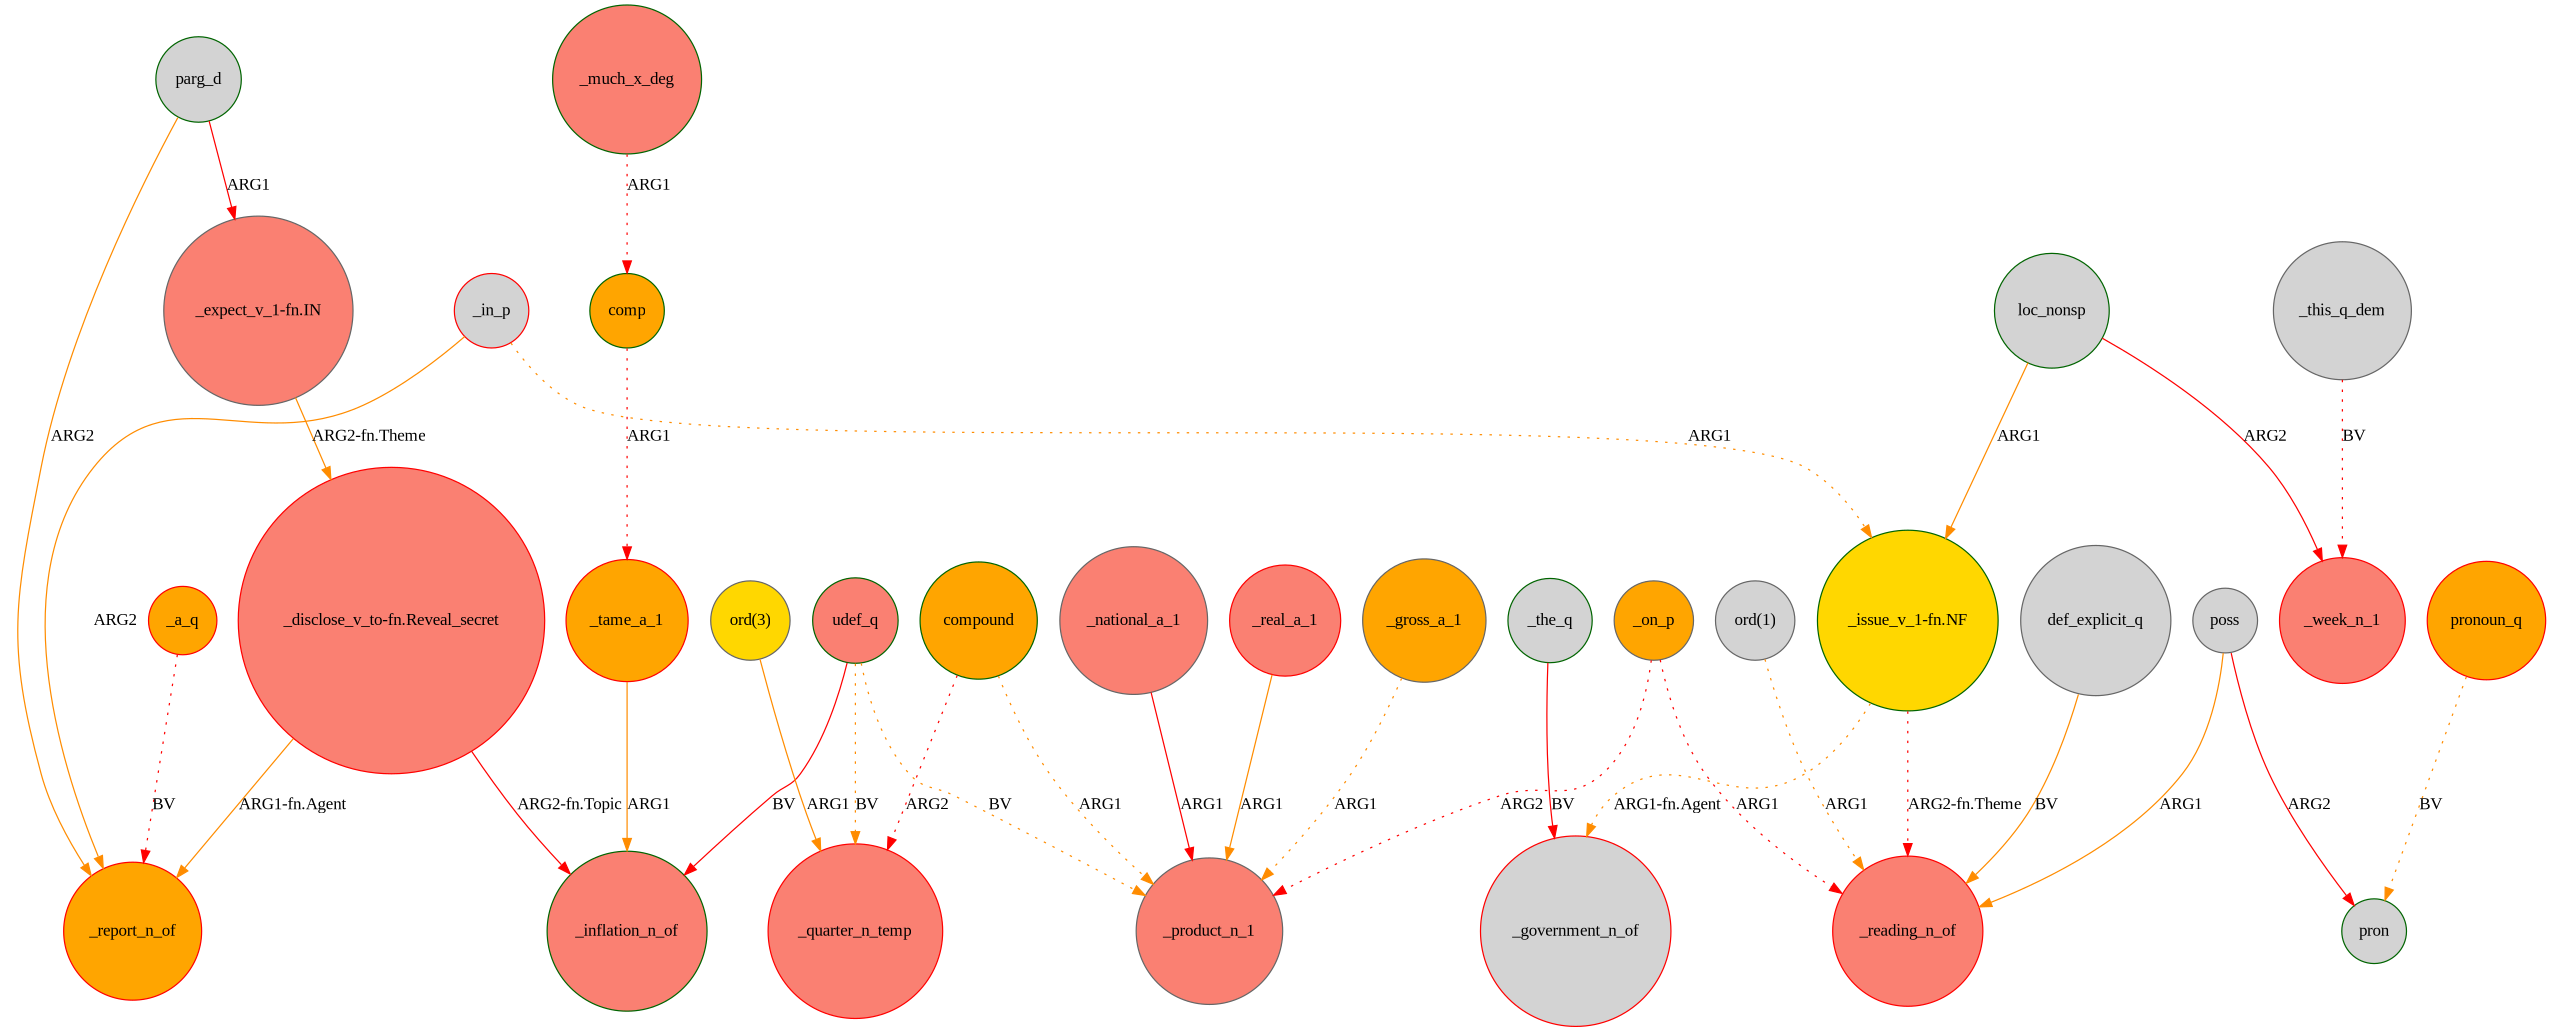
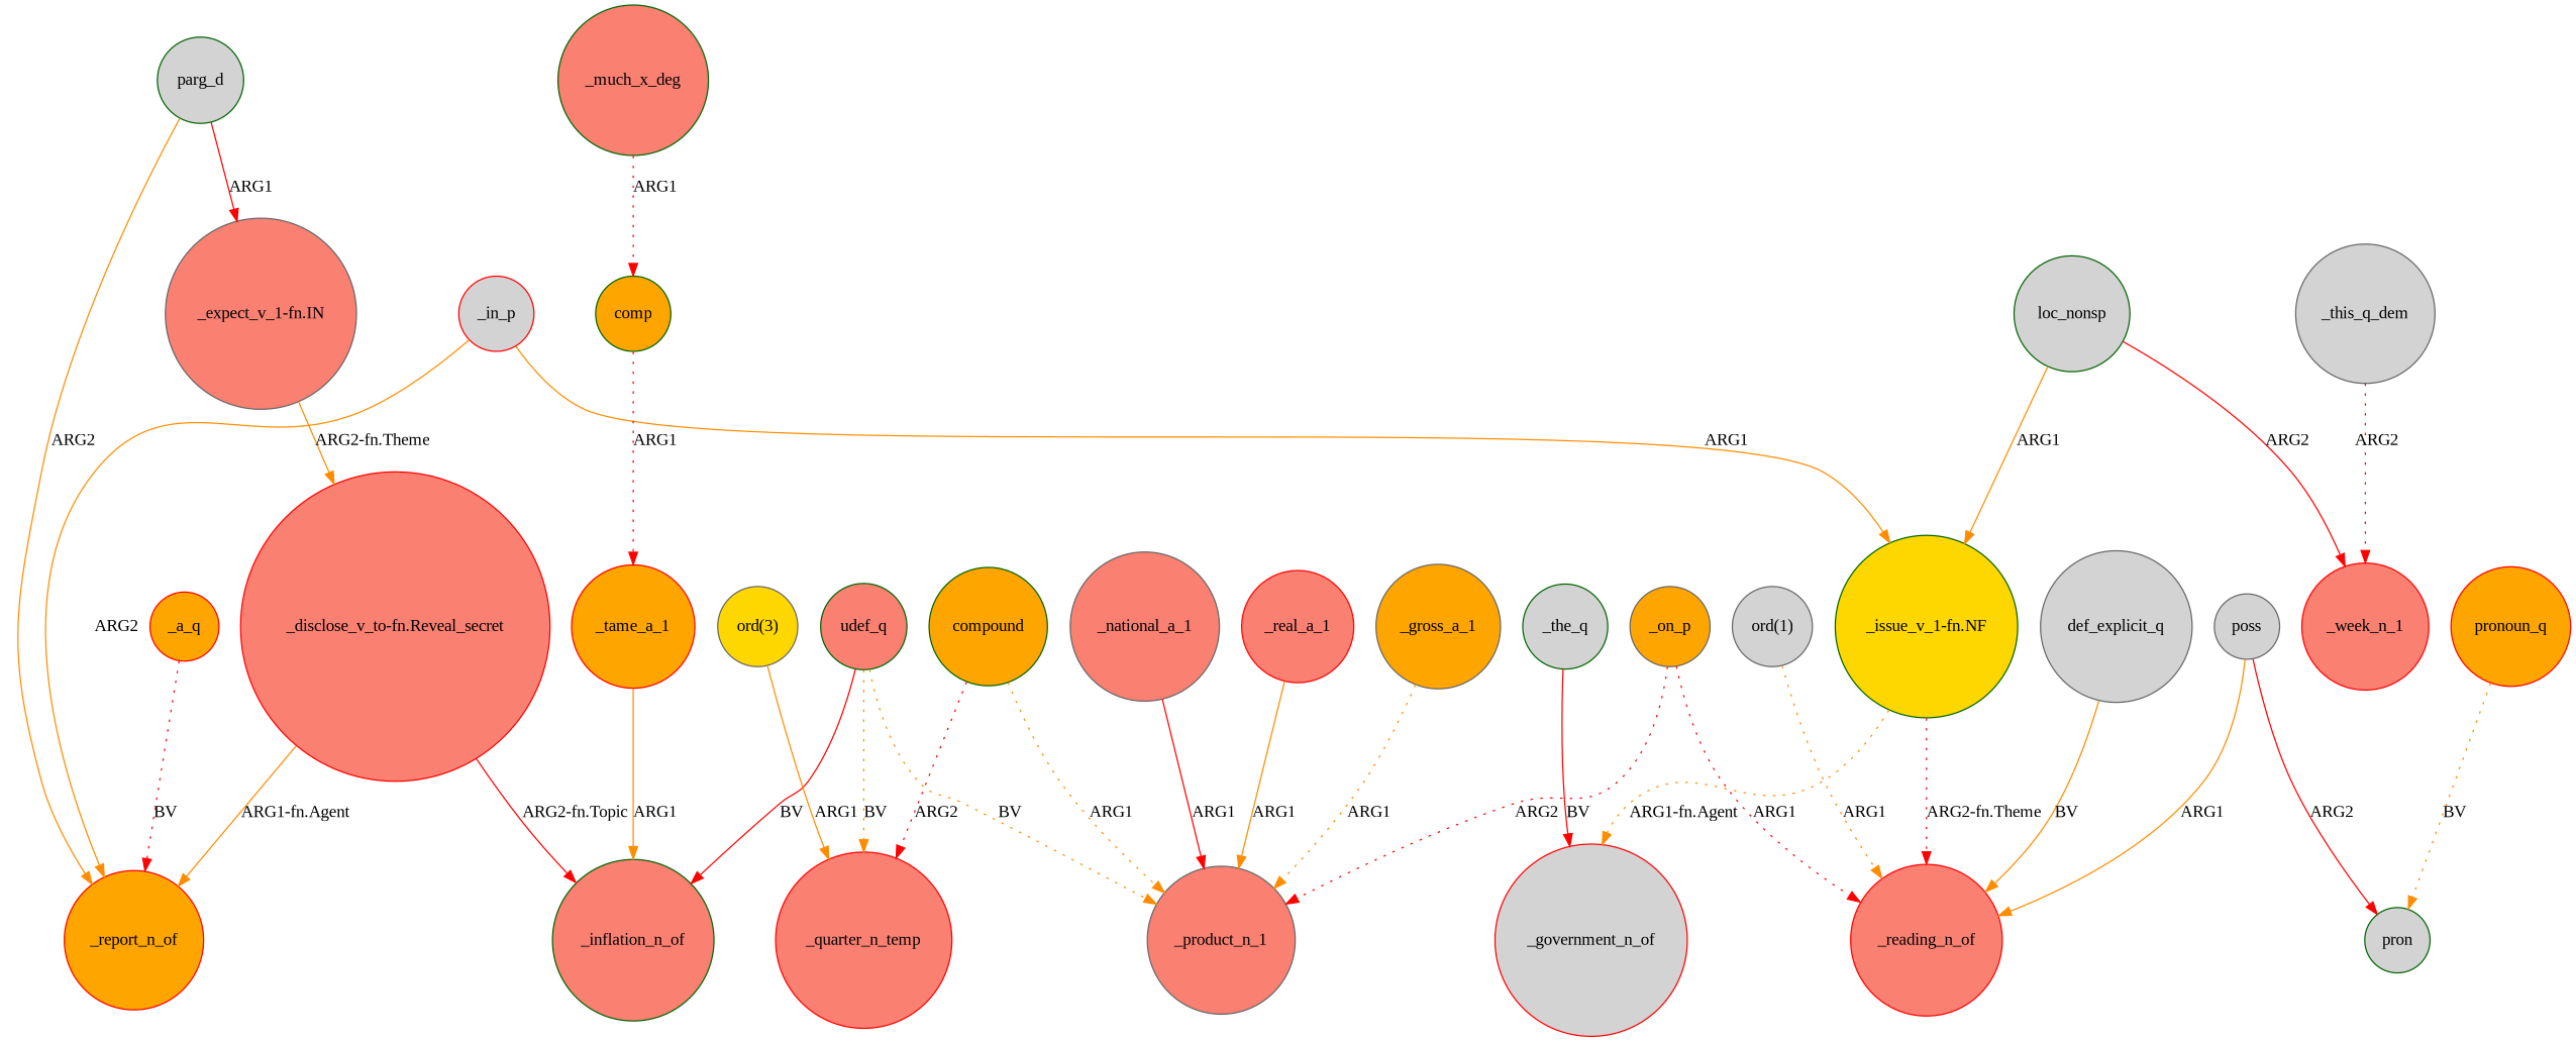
  digraph {
    fontname="Liberation Serif"
    node [color=red fillcolor=salmon fontname="Liberation Serif" shape=circle style=filled]
    edge [color=darkorange fontname="Liberation Serif" style=solid]
    _a_q [fillcolor=orange]
    _report_n_of [fillcolor=orange]
    "_issue_v_1-fn.NF" [color=darkgreen fillcolor=gold]
    loc_nonsp [color=darkgreen fillcolor=lightgrey]
    _week_n_1
    _government_n_of [fillcolor=lightgrey]
    _reading_n_of
    compound [color=darkgreen fillcolor=orange]
    _product_n_1 [color=gray40]
    _quarter_n_temp
    udef_q [color=darkgreen]
    _inflation_n_of [color=darkgreen]
    "_disclose_v_to-fn.Reveal_secret"
    poss [color=gray40 fillcolor=lightgrey]
    pron [color=darkgreen fillcolor=lightgrey]
    _in_p [fillcolor=lightgrey]
    _gross_a_1 [color=gray40 fillcolor=orange]
    def_explicit_q [color=gray40 fillcolor=lightgrey]
    _on_p [color=gray40 fillcolor=orange]
    comp [color=darkgreen fillcolor=orange]
    _tame_a_1 [fillcolor=orange]
    parg_d [color=darkgreen fillcolor=lightgrey]
    "_expect_v_1-fn.IN" [color=gray40]
    pronoun_q [fillcolor=orange]
    _this_q_dem [color=gray40 fillcolor=lightgrey]
    "ord(3)" [color=gray40 fillcolor=gold]
    _national_a_1 [color=gray40]
    "ord(1)" [color=gray40 fillcolor=lightgrey]
    _the_q [color=darkgreen fillcolor=lightgrey]
    _real_a_1
    _much_x_deg [color=darkgreen]
    _a_q -> _report_n_of [color=red label=BV style=dotted]
    "_issue_v_1-fn.NF" -> _government_n_of [label="ARG1-fn.Agent" style=dotted]
    "_issue_v_1-fn.NF" -> _reading_n_of [color=red label="ARG2-fn.Theme" style=dotted]
    loc_nonsp -> "_issue_v_1-fn.NF" [label=ARG1]
    loc_nonsp -> _week_n_1 [color=red label=ARG2]
    compound -> _product_n_1 [label=ARG1 style=dotted]
    compound -> _quarter_n_temp [color=red label=ARG2 style=dotted]
    udef_q -> _product_n_1 [label=BV style=dotted]
    udef_q -> _quarter_n_temp [label=BV style=dotted]
    udef_q -> _inflation_n_of [color=red label=BV]
    "_disclose_v_to-fn.Reveal_secret" -> _report_n_of [label="ARG1-fn.Agent"]
    "_disclose_v_to-fn.Reveal_secret" -> _inflation_n_of [color=red label="ARG2-fn.Topic"]
    poss -> _reading_n_of [label=ARG1]
    poss -> pron [color=red label=ARG2]
    _in_p -> _report_n_of [label=ARG2]
-   _in_p -> "_issue_v_1-fn.NF" [label=ARG1 style=dotted]
+   _in_p -> "_issue_v_1-fn.NF" [label=ARG1]
    _gross_a_1 -> _product_n_1 [label=ARG1 style=dotted]
    def_explicit_q -> _reading_n_of [label=BV]
    _on_p -> _reading_n_of [color=red label=ARG1 style=dotted]
    _on_p -> _product_n_1 [color=red label=ARG2 style=dotted]
    comp -> _tame_a_1 [color=red label=ARG1 style=dotted]
    _tame_a_1 -> _inflation_n_of [label=ARG1]
    parg_d -> _report_n_of [label=ARG2]
    parg_d -> "_expect_v_1-fn.IN" [color=red label=ARG1]
    "_expect_v_1-fn.IN" -> "_disclose_v_to-fn.Reveal_secret" [label="ARG2-fn.Theme"]
    pronoun_q -> pron [label=BV style=dotted]
-   _this_q_dem -> _week_n_1 [color=red label=BV style=dotted]
+   _this_q_dem -> _week_n_1 [color=red label=ARG2 style=dotted]
    "ord(3)" -> _quarter_n_temp [label=ARG1]
    _national_a_1 -> _product_n_1 [color=red label=ARG1]
    "ord(1)" -> _reading_n_of [label=ARG1 style=dotted]
    _the_q -> _government_n_of [color=red label=BV]
    _real_a_1 -> _product_n_1 [label=ARG1]
    _much_x_deg -> comp [color=red label=ARG1 style=dotted]
  }
